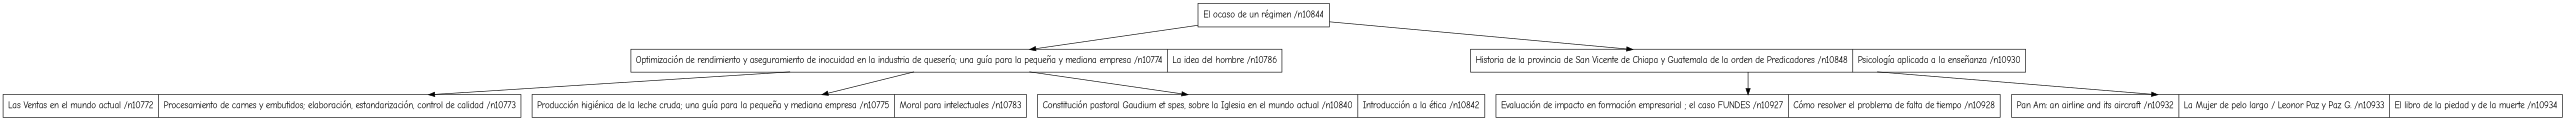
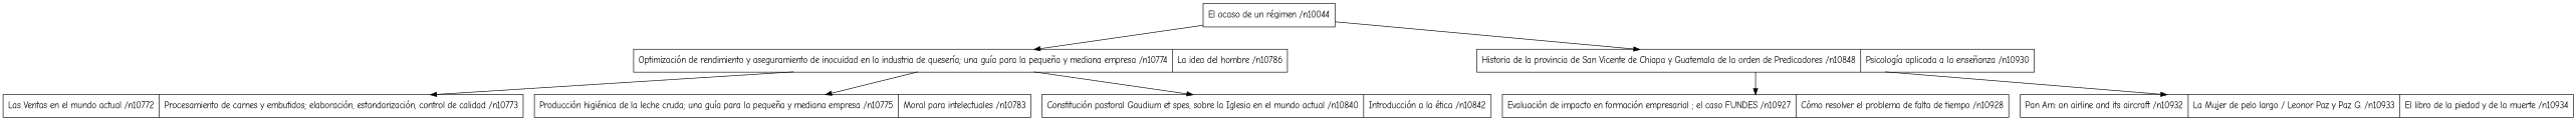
  digraph {
    fontname="Comic Neue"
    node [fontname="Comic Neue" shape=record]
    edge [fontname="Comic Neue"]
-   n1 [label="El ocaso de un régimen /n10844 "]
+   n1 [label="El ocaso de un régimen /n10044"]
    n2 [label="Optimización de rendimiento y aseguramiento de inocuidad en la industria de quesería; una guía para la pequeña y mediana empresa /n10774 | La idea del hombre /n10786 "]
    n3 [label="Historia de la provincia de San Vicente de Chiapa y Guatemala de la orden de Predicadores /n10848 | Psicología aplicada a la enseñanza /n10930 "]
    n4 [label="Las Ventas en el mundo actual /n10772 | Procesamiento de carnes y embutidos; elaboración, estandarización, control de calidad /n10773 "]
    n5 [label="Producción higiénica de la leche cruda; una guía para la pequeña y mediana empresa /n10775 | Moral para intelectuales /n10783 "]
    n6 [label="Constitución pastoral Gaudium et spes, sobre la Iglesia en el mundo actual /n10840 | Introducción a la ética /n10842 "]
    n7 [label="Evaluación de impacto en formación empresarial ; el caso FUNDES /n10927 | Cómo resolver el problema de falta de tiempo /n10928 "]
    n8 [label="Pan Am: an airline and its aircraft /n10932 | La Mujer de pelo largo / Leonor Paz y Paz G. /n10933 | El libro de la piedad y de la muerte /n10934 "]
    n1 -> n2
    n1 -> n3
    n2 -> n4
    n2 -> n5
    n2 -> n6
    n3 -> n7
    n3 -> n8
  }
